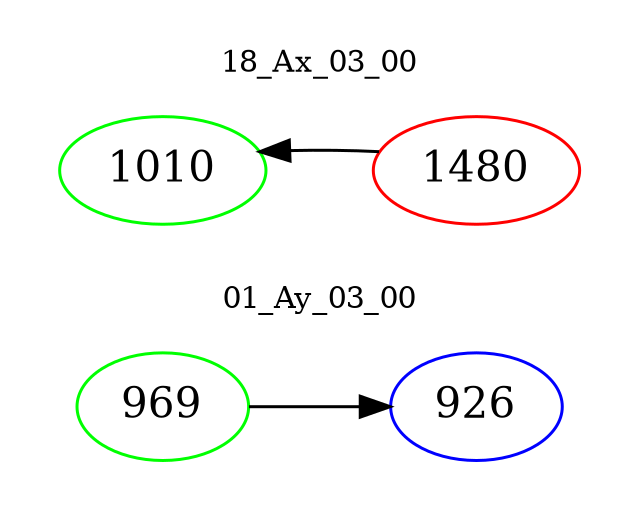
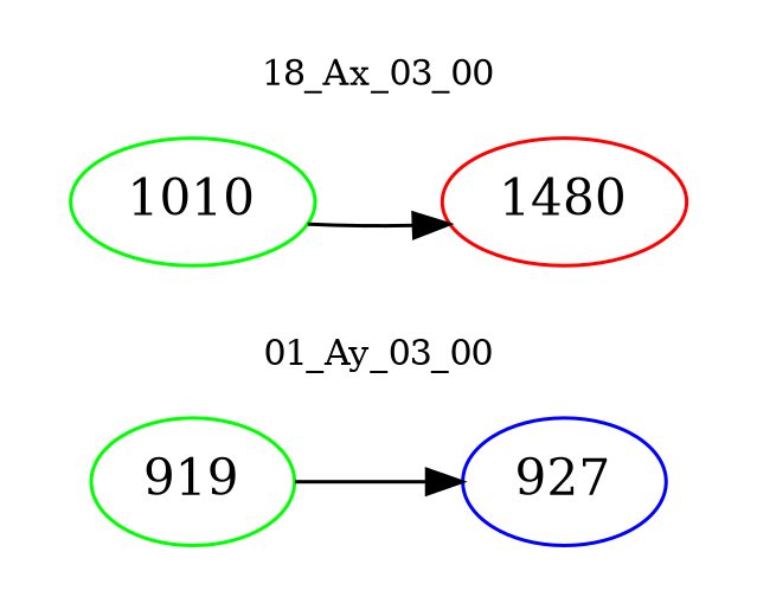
  digraph {
    rankdir=LR
    node [color=green]
    edge [color=black]
-   n1 [label=969]
-   n2 [color=blue label=926]
+   n1 [label=919]
+   n2 [color=blue label=927]
    n3 [label=1010]
    n4 [color=red label=1480]
    subgraph cluster_1 {
      color=white
      fontsize=10
      label="01_Ay_03_00"
      n1
      n2
    }
    subgraph cluster_2 {
      color=white
      fontsize=10
      label="18_Ax_03_00"
      n3
      n4
    }
    n1 -> n2
-   n4 -> n3
+   n3 -> n4
  }
